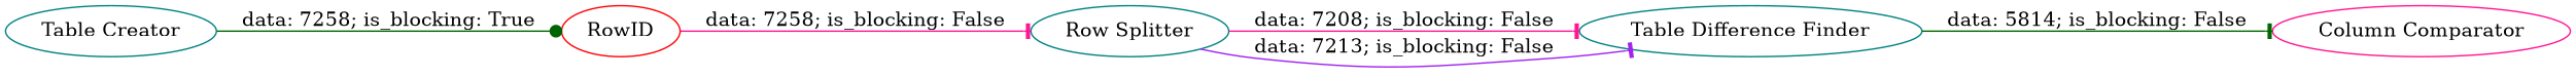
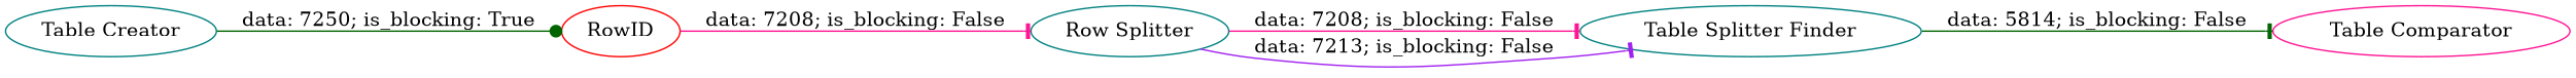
  digraph {
    rankdir=LR
    node [color=teal]
    edge [arrowhead=tee color=darkgreen]
    n1 [label="Table Creator"]
    n2 [color=red label=RowID]
    n3 [label="Row Splitter"]
-   n4 [label="Table Difference Finder"]
-   n5 [color=deeppink label="Column Comparator"]
-   n1 -> n2 [arrowhead=dot label="data: 7258; is_blocking: True"]
-   n2 -> n3 [color=deeppink label="data: 7258; is_blocking: False"]
+   n4 [label="Table Splitter Finder"]
+   n5 [color=deeppink label="Table Comparator"]
+   n1 -> n2 [arrowhead=dot label="data: 7250; is_blocking: True"]
+   n2 -> n3 [color=deeppink label="data: 7208; is_blocking: False"]
    n3 -> n4 [color=deeppink label="data: 7208; is_blocking: False"]
    n3 -> n4 [color=purple label="data: 7213; is_blocking: False"]
    n4 -> n5 [label="data: 5814; is_blocking: False"]
  }
